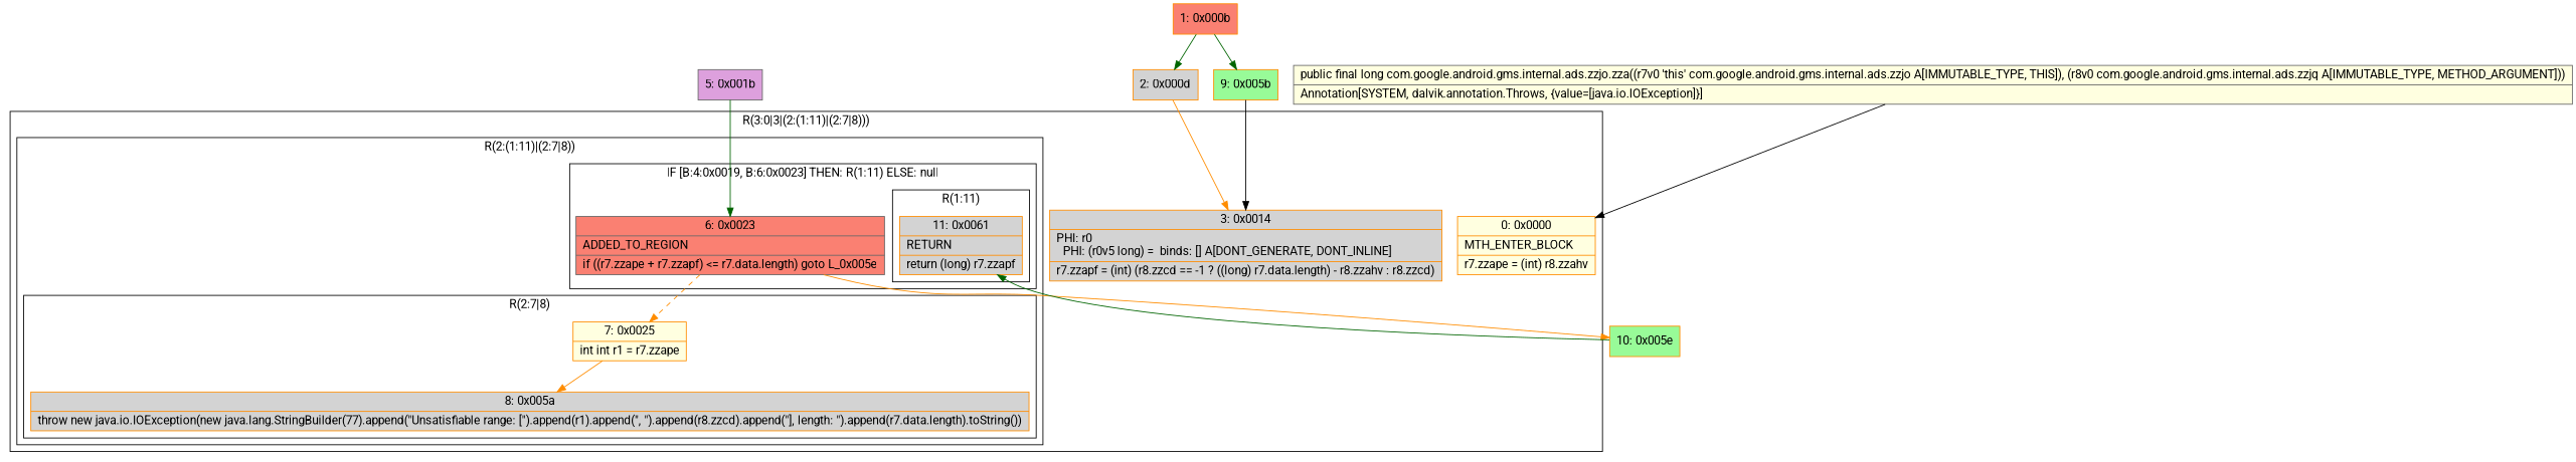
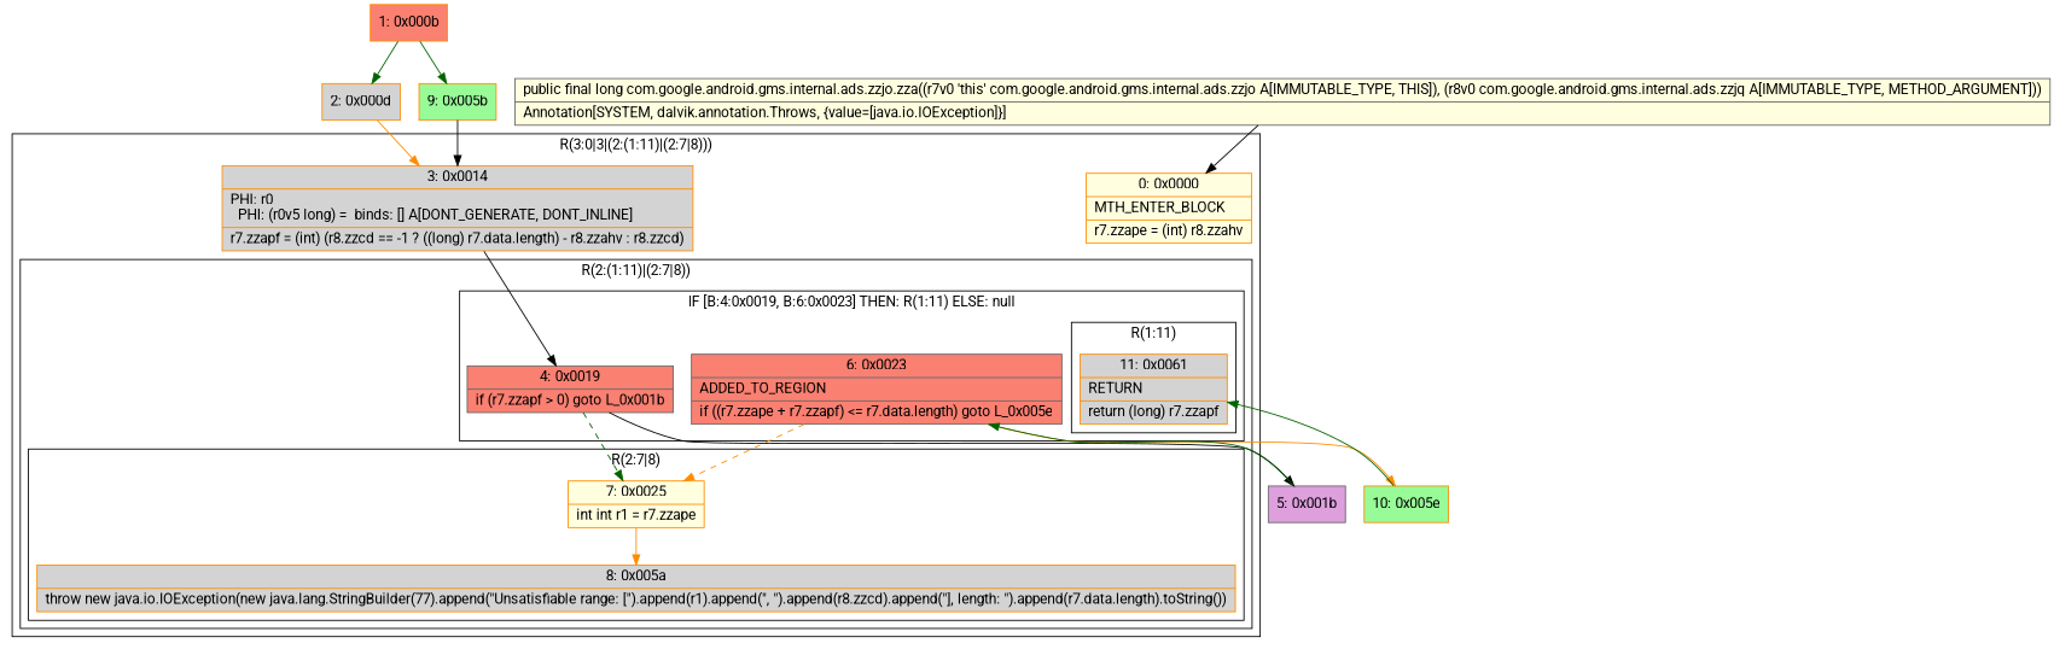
  digraph {
    fontname=Roboto
    node [color=darkorange fillcolor=lightgrey fontname=Roboto shape=record style=filled]
    edge [color=darkgreen fontname=Roboto]
    n1 [label="{11\:\ 0x0061|RETURN\l|return (long) r7.zzapf\l}"]
+   n2 [color=gray40 fillcolor=salmon label="{4\:\ 0x0019|if (r7.zzapf \> 0) goto L_0x001b\l}"]
    n3 [color=gray40 fillcolor=salmon label="{6\:\ 0x0023|ADDED_TO_REGION\l|if ((r7.zzape + r7.zzapf) \<= r7.data.length) goto L_0x005e\l}"]
    n4 [fillcolor=lightyellow label="{7\:\ 0x0025|int int r1 = r7.zzape\l}"]
    n5 [label="{8\:\ 0x005a|throw new java.io.IOException(new java.lang.StringBuilder(77).append(\"Unsatisfiable range: [\").append(r1).append(\", \").append(r8.zzcd).append(\"], length: \").append(r7.data.length).toString())\l}"]
    n6 [fillcolor=lightyellow label="{0\:\ 0x0000|MTH_ENTER_BLOCK\l|r7.zzape = (int) r8.zzahv\l}"]
    n7 [label="{3\:\ 0x0014|PHI: r0 \l  PHI: (r0v5 long) =  binds: [] A[DONT_GENERATE, DONT_INLINE]\l|r7.zzapf = (int) (r8.zzcd == \-1 ? ((long) r7.data.length) \- r8.zzahv : r8.zzcd)\l}"]
    n8 [color=gray40 fillcolor=plum label="{5\:\ 0x001b}"]
    n9 [fillcolor=palegreen label="{10\:\ 0x005e}"]
    n10 [fillcolor=salmon label="{1\:\ 0x000b}"]
    n11 [label="{2\:\ 0x000d}"]
    n12 [fillcolor=palegreen label="{9\:\ 0x005b}"]
    n13 [color=gray40 fillcolor=lightyellow label="{public final long com.google.android.gms.internal.ads.zzjo.zza((r7v0 'this' com.google.android.gms.internal.ads.zzjo A[IMMUTABLE_TYPE, THIS]), (r8v0 com.google.android.gms.internal.ads.zzjq A[IMMUTABLE_TYPE, METHOD_ARGUMENT]))  | Annotation[SYSTEM, dalvik.annotation.Throws, \{value=[java.io.IOException]\}]\l}"]
    subgraph cluster_1 {
      label="R(3:0|3|(2:(1:11)|(2:7|8)))"
      n6
      n7
      subgraph cluster_2 {
        label="R(2:(1:11)|(2:7|8))"
        subgraph cluster_3 {
          label="IF [B:4:0x0019, B:6:0x0023] THEN: R(1:11) ELSE: null"
+         n2
          n3
          subgraph cluster_4 {
            label="R(1:11)"
            n1
          }
        }
        subgraph cluster_5 {
          label="R(2:7|8)"
          n4
          n5
        }
      }
    }
+   n2 -> n4 [style=dashed]
+   n2 -> n8 [color=black]
    n3 -> n4 [color=darkorange style=dashed]
    n3 -> n9 [color=darkorange]
    n4 -> n5 [color=darkorange]
+   n7 -> n2 [color=black]
    n8 -> n3
    n9 -> n1
    n10 -> n11
    n10 -> n12
    n11 -> n7 [color=darkorange]
    n12 -> n7 [color=black]
    n13 -> n6 [color=black]
  }
